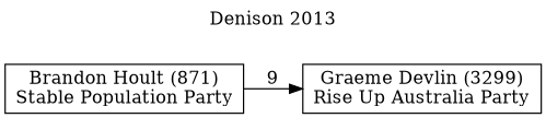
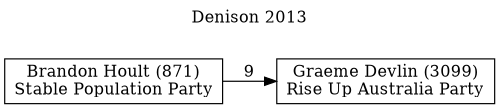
  digraph {
    label="Denison 2013"
    labelloc=t
    mclimit=10
    rankdir=LR
    node [shape=box]
-   n1 [label="Graeme Devlin (3299)\nRise Up Australia Party"]
+   n1 [label="Graeme Devlin (3099)\nRise Up Australia Party"]
    n2 [label="Brandon Hoult (871)\nStable Population Party"]
    n2 -> n1 [label=9]
  }
